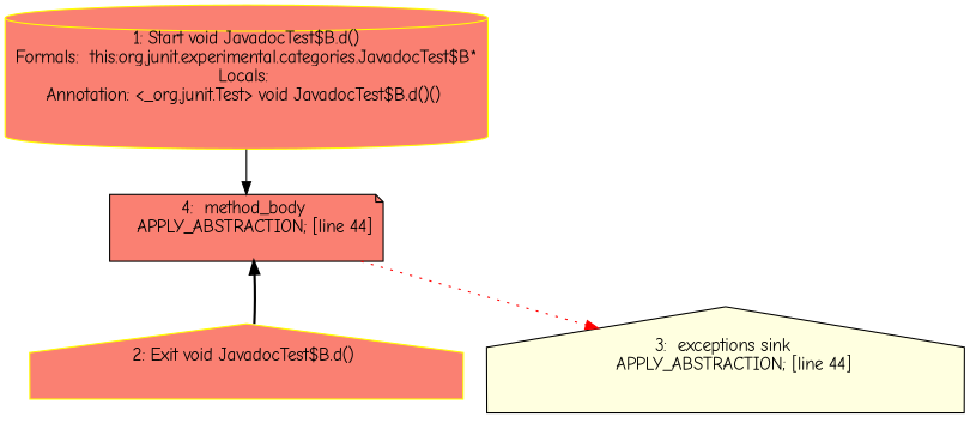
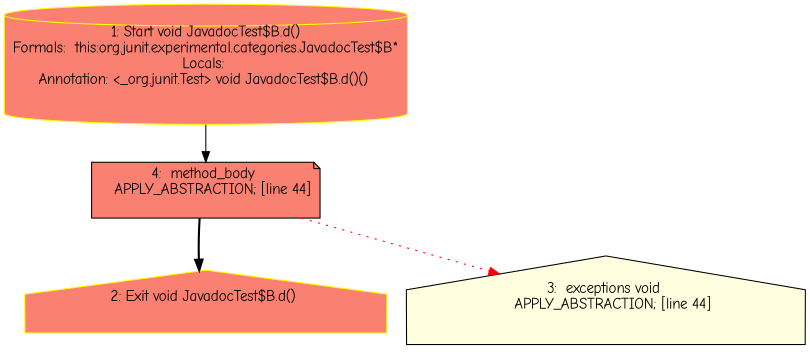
  digraph {
    fontname="Comic Neue"
    node [fillcolor=salmon fontname="Comic Neue" shape=house style=filled]
    edge [fontname="Comic Neue"]
    n1 [color=yellow label="1: Start void JavadocTest$B.d()\nFormals:  this:org.junit.experimental.categories.JavadocTest$B*\nLocals: \nAnnotation: <_org.junit.Test> void JavadocTest$B.d()() \n  " shape=cylinder]
    n2 [label="4:  method_body \n   APPLY_ABSTRACTION; [line 44]\n " shape=note]
    n3 [color=yellow label="2: Exit void JavadocTest$B.d() \n  "]
-   n4 [fillcolor=lightyellow label="3:  exceptions sink \n   APPLY_ABSTRACTION; [line 44]\n "]
+   n4 [fillcolor=lightyellow label="3:  exceptions void \n   APPLY_ABSTRACTION; [line 44]\n "]
    n1 -> n2 [style=solid]
-   n3 -> n2 [style=bold]
+   n2 -> n3 [style=bold]
    n2 -> n4 [color=red style=dotted]
  }
